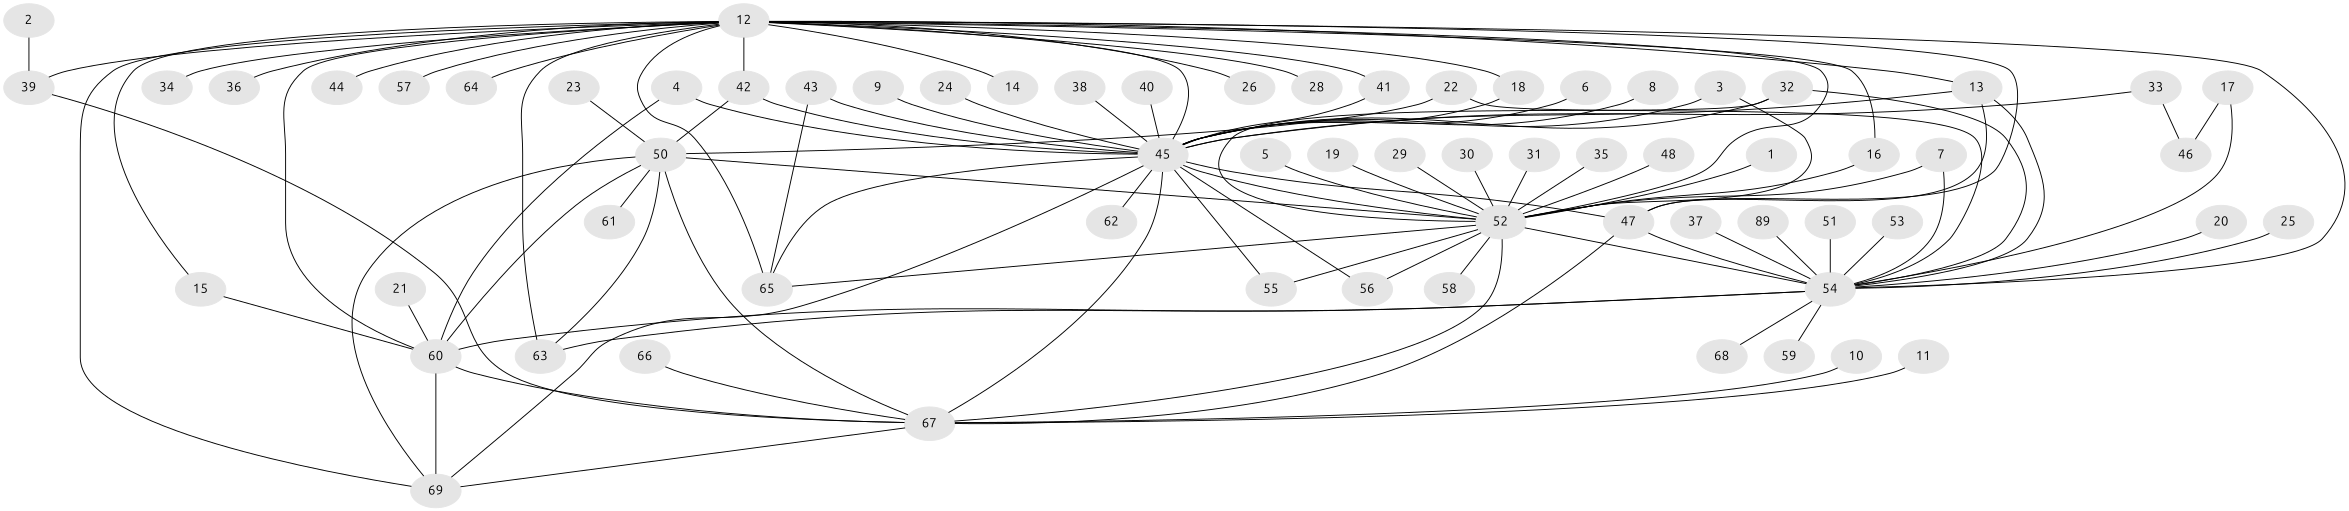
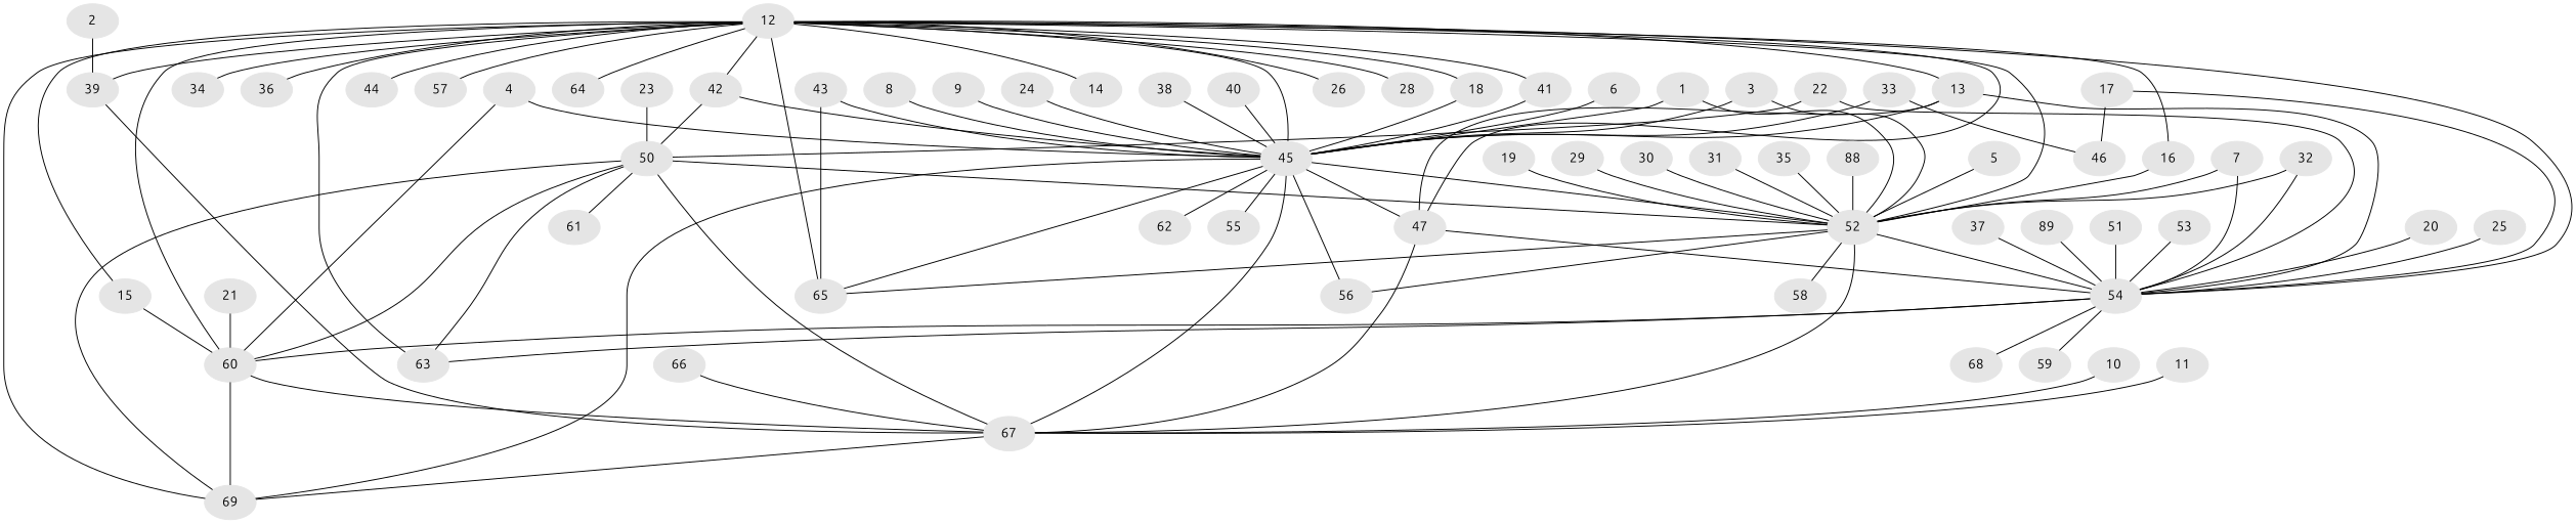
  graph {
    fontname=Ubuntu
    node [color=gray90 fontname=Ubuntu style=filled]
    edge [fontname=Ubuntu weight=1.0]
    1
    52
    54
    67
    65
    55
    56
    58
    2
    39
    3
    45
    47
    69
    62
    4
    60
    5
    6
    7
    63
    59
    68
    8
    9
    10
    11
    12
    13
    14
    15
    16
    18
    26
    28
    34
    36
    41
    42
    44
    57
    64
    50
    17
    46
    19
    20
    21
    22
    61
    23
    24
    25
    29
    30
    31
    32
    33
    35
    37
    38
    40
    43
-   48
+   48 [label=88]
    n65 [label=89]
    51
    53
    66
    1 -- 52
    52 -- 54 [weight=2.0]
    52 -- 67
    52 -- 65
-   52 -- 55
    52 -- 56
    52 -- 58
    54 -- 60
    54 -- 63
    54 -- 59
    54 -- 68
    67 -- 69
    2 -- 39
    39 -- 67
    3 -- 52
    3 -- 45
    45 -- 52 [weight=3.0]
    45 -- 67 [weight=2.0]
    45 -- 65
    45 -- 55
    45 -- 56
    45 -- 47
    45 -- 69
    45 -- 62
    47 -- 54
    47 -- 67
    4 -- 45
    4 -- 60
    60 -- 67
    60 -- 69
    5 -- 52
    6 -- 45
    7 -- 52
    7 -- 54
    8 -- 45
    9 -- 45
    10 -- 67
    11 -- 67
    12 -- 52 [weight=4.0]
    12 -- 54
    12 -- 65 [weight=2.0]
    12 -- 39 [weight=2.0]
    12 -- 45 [weight=2.0]
    12 -- 47
    12 -- 69
    12 -- 60
    12 -- 63 [weight=2.0]
    12 -- 13
    12 -- 14
    12 -- 15
    12 -- 16
    12 -- 18
    12 -- 26
    12 -- 28
    12 -- 34
    12 -- 36
    12 -- 41
    12 -- 42
    12 -- 44 [weight=2.0]
    12 -- 57
    12 -- 64
    13 -- 54
    13 -- 45
    13 -- 47
    15 -- 60
    16 -- 52
    18 -- 45
    41 -- 45
    42 -- 45
    42 -- 50
    50 -- 52
    50 -- 67 [weight=2.0]
    50 -- 69
    50 -- 60 [weight=2.0]
    50 -- 63
    50 -- 61
    17 -- 54
    17 -- 46
    19 -- 52
    20 -- 54
    21 -- 60
    22 -- 54
    22 -- 50
    23 -- 50
    24 -- 45
    25 -- 54
    29 -- 52
    30 -- 52
    31 -- 52
    32 -- 52
    32 -- 54
-   32 -- 45
+   1 -- 45
    33 -- 45
    33 -- 46
    35 -- 52
    37 -- 54
    38 -- 45
    40 -- 45
    43 -- 65
    43 -- 45
    48 -- 52
    n65 -- 54
    51 -- 54
    53 -- 54
    66 -- 67
  }
